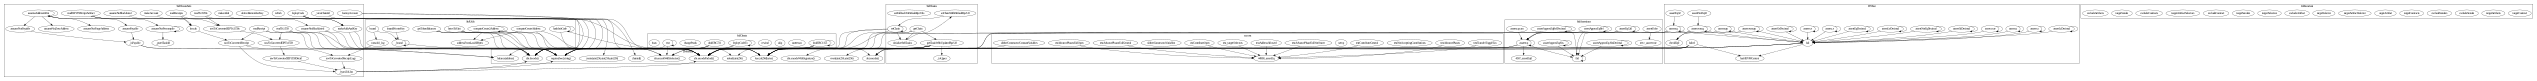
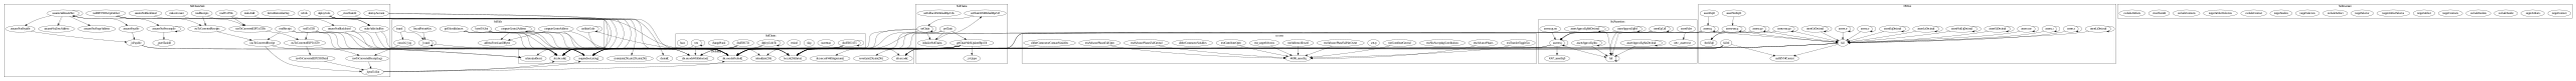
  strict digraph {
    fontname="Liberation Serif"
    node [fontname="Liberation Serif"]
    edge [fontname="Liberation Serif"]
    n1 [label=setChainWithDefaultRpcUrl]
    n2 [label=setChain]
    n3 [label=_toUpper]
    n4 [label=initializeStdChains]
    n5 [label=getChainWithUpdatedRpcUrl]
    n6 [label=getChain]
    n7 [label=setFallbackToDefaultRpcUrls]
    n8 [label=dealERC721]
    n9 [label=startHoax]
    n10 [label=skip]
    n11 [label=rewind]
    n12 [label=test]
    n13 [label=dealERC1155]
    n14 [label=changePrank]
    n15 [label=deployCodeTo]
    n16 [label=hoax]
    n17 [label=testAdvancePhasesFailOpen]
    "44998_assertEq"
    n19 [label=testTransferToggleTax]
    n20 [label=testNotAcceptingContributions]
    n21 [label=testAdvancePhases]
    n22 [label=setUp]
    n23 [label=testContributeGeneral]
    n24 [label=testAdvancePhaseFailNotOwner]
    n25 [label=slitherConstructorConstantVariables]
    n26 [label=testAddressAllowed]
    n27 [label=slitherConstructorVariables]
    n28 [label=test_targetSelectors]
    n29 [label=testContributeOpen]
    n30 [label=testAdvancePhasesFailGeneral]
    n31 [label=targetContract]
    n32 [label=targetArtifacts]
    n33 [label=excludeSender]
    n34 [label=excludeSenders]
    n35 [label=targetContracts]
    n36 [label=targetArtifact]
    n37 [label=targetArtifactSelector]
    n38 [label=targetSelector]
    n39 [label=excludeArtifact]
    n40 [label=targetSelectors]
    n41 [label=targetSenders]
    n42 [label=excludeContract]
    n43 [label=targetArtifactSelectors]
    n44 [label=excludeContracts]
-   n45 [label=targetSender]
+   n45 [label=viewChainId]
    n46 [label=excludeArtifacts]
    n47 [label=assumeNotZeroAddress]
    n48 [label=assumeNotPrecompile]
    n49 [label=_pureChainId]
    n50 [label=assumeAddressIsNot]
    n51 [label=assumeNotPayable]
    n52 [label=assumeNotForgeAddress]
    n53 [label=assumePayable]
    n54 [label=makeAddr]
    n55 [label=makeAddrAndKey]
    n56 [label=assumeNotBlacklisted]
    n57 [label=readReceipt]
    n58 [label=rawToConvertedReceipt]
    n59 [label=assumeNoBlacklisted]
    n60 [label=_isPayable]
    n61 [label=isFork]
    n62 [label=deriveRememberKey]
-   n63 [label=keccak]
+   n63 [label=rawToConvertedReceipts]
    n64 [label=rawToConvertedReceiptLogs]
    n65 [label=_bytesToUint]
    n66 [label=rawToConvertedEIPTx1559s]
    n67 [label=rawToConvertedEIPTx1559]
    n68 [label=readTx1559]
    n69 [label=readTx1559s]
    n70 [label=makeAccount]
    n71 [label=destroyAccount]
    n72 [label=rawToConvertedEIP1559Detail]
    n73 [label=_viewChainId]
    n74 [label=readReceipts]
    n75 [label=readEIP1559ScriptArtifact]
    n76 [label=deployCode]
    n77 [label=bytesToUint]
    n78 [label=bound]
    n79 [label=console2_log]
    n80 [label=_bound]
    n81 [label=computeCreateAddress]
    n82 [label=addressFromLast20Bytes]
    n83 [label=hashInitCode]
    n84 [label=getTokenBalances]
    n85 [label=computeCreate2Address]
    n86 [label=boundPrivateKey]
    n87 [label=assertEq]
    n88 [label=fail]
    "4367_assertEq0"
    n90 [label=assertApproxEqAbsDecimal]
    n91 [label=assertEqUint]
    n92 [label=assertFalse]
    "4367_assertTrue"
    n94 [label=assertEqCall]
    n95 [label=assertApproxEqRel]
    n96 [label=assertApproxEqRelDecimal]
    n97 [label=assertApproxEqAbs]
    n98 [label=assertEq32]
    n99 [label=assertEq]
    n100 [label=assertNotEq32]
    n101 [label=assertNotEq]
    n102 [label=failed]
    n103 [label=hasHEVMContext]
    n104 [label=assertLe]
    n105 [label=fail]
    n106 [label=assertGe]
    n107 [label=assertGeDecimal]
    n108 [label=assertLtDecimal]
    n109 [label=assertGt]
    n110 [label=assertLt]
    n111 [label=assertTrue]
    n112 [label=assertGtDecimal]
    n113 [label=assertNotEqDecimal]
    n114 [label=assertEq0]
    n115 [label=checkEq0]
    n116 [label=assertLeDecimal]
    n117 [label=assertEqDecimal]
    n118 [label=assertNotEq0]
    "abi.encodePacked()"
    "require(bool,string)"
    "keccak256(bytes)"
    "mload(uint256)"
    "abi.encodeWithSignature()"
    "revert(uint256,uint256)"
    "abi.decode()"
    "abi.encodeWithSelector()"
    "balance(address)"
    "abi.encode()"
    "chainid()"
    "create(uint256,uint256,uint256)"
    subgraph cluster_1 {
      label=StdChains
      n1
      n2
      n3
      n4
      n5
      n6
      n7
    }
    subgraph cluster_2 {
      label=StdCheats
      n8
      n9
      n10
      n11
      n12
      n13
      n14
      n15
      n16
    }
    subgraph cluster_3 {
      label=IcoTest
      n17
      "44998_assertEq"
      n19
      n20
      n21
      n22
      n23
      n24
      n25
      n26
      n27
      n28
      n29
      n30
    }
    subgraph cluster_4 {
      label=StdInvariant
      n31
      n32
      n33
      n34
      n35
      n36
      n37
      n38
      n39
      n40
      n41
      n42
      n43
      n44
      n45
      n46
    }
    subgraph cluster_5 {
      label=StdCheatsSafe
      n47
      n48
      n49
      n50
      n51
      n52
      n53
      n54
      n55
      n56
      n57
      n58
      n59
      n60
      n61
      n62
      n63
      n64
      n65
      n66
      n67
      n68
      n69
      n70
      n71
      n72
      n73
      n74
      n75
      n76
    }
    subgraph cluster_6 {
      label=StdUtils
      n77
      n78
      n79
      n80
      n81
      n82
      n83
      n84
      n85
      n86
    }
    subgraph cluster_7 {
      label=StdAssertions
      n87
      n88
      "4367_assertEq0"
      n90
      n91
      n92
      "4367_assertTrue"
      n94
      n95
      n96
      n97
    }
    subgraph cluster_8 {
      label=DSTest
      n98
      n99
      n100
      n101
      n102
      n103
      n104
      n105
      n106
      n107
      n108
      n109
      n110
      n111
      n112
      n113
      n114
      n115
      n116
      n117
      n118
    }
    subgraph cluster_9 {
      label="[Solidity]"
      "abi.encodePacked()"
      "require(bool,string)"
      "keccak256(bytes)"
      "mload(uint256)"
      "abi.encodeWithSignature()"
      "revert(uint256,uint256)"
      "abi.decode()"
      "abi.encodeWithSelector()"
      "balance(address)"
      "abi.encode()"
      "chainid()"
      "create(uint256,uint256,uint256)"
    }
    n1 -> n2
    n2 -> n2
    n2 -> n4
    n2 -> "abi.encodePacked()"
    n2 -> "require(bool,string)"
    n2 -> "keccak256(bytes)"
    n4 -> n1
    n5 -> n3
    n5 -> "abi.encodePacked()"
    n5 -> "keccak256(bytes)"
    n5 -> "mload(uint256)"
    n5 -> "abi.encodeWithSignature()"
    n5 -> "revert(uint256,uint256)"
    n6 -> n4
    n6 -> n5
    n6 -> "abi.encodePacked()"
    n6 -> "require(bool,string)"
    n8 -> "require(bool,string)"
    n8 -> "abi.decode()"
    n8 -> "abi.encodeWithSelector()"
    n12 -> n12
    n12 -> "abi.decode()"
    n12 -> "abi.encodeWithSelector()"
    n13 -> n13
    n13 -> "require(bool,string)"
    n13 -> "abi.decode()"
    n13 -> "abi.encodeWithSelector()"
    n15 -> n15
    n15 -> "abi.encodePacked()"
    n15 -> "require(bool,string)"
    n17 -> "44998_assertEq"
    n19 -> "44998_assertEq"
    n21 -> "44998_assertEq"
    n23 -> "44998_assertEq"
    n24 -> "44998_assertEq"
    n25 -> "keccak256(bytes)"
    n26 -> "44998_assertEq"
    n28 -> "44998_assertEq"
    n29 -> "44998_assertEq"
    n30 -> "44998_assertEq"
    n48 -> n48
    n48 -> n49
    n50 -> n47
    n50 -> n48
    n50 -> n50
    n50 -> n51
    n50 -> n52
    n50 -> n53
    n51 -> n60
    n53 -> n60
    n54 -> n55
    n55 -> "abi.encodePacked()"
    n55 -> "keccak256(bytes)"
    n56 -> "require(bool,string)"
    n56 -> "abi.decode()"
    n56 -> "abi.encodeWithSelector()"
    n57 -> n58
    n57 -> "abi.decode()"
    n57 -> "balance(address)"
    n58 -> n64
    n58 -> n65
    n59 -> n56
    n60 -> "require(bool,string)"
    n60 -> "balance(address)"
    n63 -> n58
    n64 -> n65
    n65 -> "abi.encodePacked()"
    n65 -> "require(bool,string)"
    n65 -> "abi.decode()"
    n66 -> n67
    n67 -> n72
    n68 -> n67
    n68 -> "abi.encodePacked()"
    n68 -> "abi.decode()"
    n69 -> n66
    n69 -> "abi.decode()"
    n70 -> n55
    n71 -> "balance(address)"
    n71 -> "abi.encode()"
    n72 -> n65
    n73 -> "chainid()"
    n74 -> n63
    n74 -> "abi.decode()"
    n75 -> n63
    n75 -> n66
    n75 -> "abi.decode()"
    n76 -> "abi.encodePacked()"
    n76 -> "require(bool,string)"
    n76 -> "mload(uint256)"
    n76 -> "create(uint256,uint256,uint256)"
    n77 -> "abi.encodePacked()"
    n77 -> "require(bool,string)"
    n77 -> "abi.decode()"
    n78 -> n79
    n78 -> n80
    n79 -> n64
    n80 -> n80
    n80 -> "require(bool,string)"
    n81 -> n82
    n81 -> "abi.encodePacked()"
    n81 -> "keccak256(bytes)"
    n83 -> n83
    n83 -> "abi.encodePacked()"
    n83 -> "keccak256(bytes)"
    n84 -> "require(bool,string)"
    n84 -> "abi.decode()"
    n84 -> "abi.encodeWithSelector()"
    n85 -> n82
    n85 -> n85
    n85 -> "abi.encodePacked()"
    n85 -> "keccak256(bytes)"
    n86 -> n80
    n87 -> n87
    n87 -> n88
    n87 -> "4367_assertEq0"
    n87 -> "keccak256(bytes)"
    n87 -> "abi.encode()"
    n88 -> n88
    n90 -> n88
    n90 -> n90
    n91 -> n87
    n92 -> "4367_assertTrue"
    n94 -> n87
    n94 -> n88
    n94 -> n94
    n95 -> n87
    n95 -> n88
    n95 -> n95
    n96 -> n87
    n96 -> n88
    n96 -> n96
    n97 -> n88
    n97 -> n97
    n98 -> n99
    n99 -> n99
    n99 -> n105
    n99 -> "abi.encodePacked()"
    n99 -> "keccak256(bytes)"
    n100 -> n101
    n101 -> n101
    n101 -> n105
    n101 -> "abi.encodePacked()"
    n101 -> "keccak256(bytes)"
    n102 -> n103
    n102 -> "abi.encodePacked()"
    n102 -> "keccak256(bytes)"
    n102 -> "abi.decode()"
    n102 -> "abi.encode()"
    n104 -> n104
    n104 -> n105
    n105 -> n103
    n105 -> "abi.encodePacked()"
    n105 -> "keccak256(bytes)"
    n105 -> "abi.encode()"
    n106 -> n105
    n106 -> n106
    n107 -> n105
    n107 -> n107
    n108 -> n105
    n108 -> n108
    n109 -> n105
    n109 -> n109
    n110 -> n105
    n110 -> n110
    n111 -> n105
    n111 -> n111
    n112 -> n105
    n112 -> n112
    n113 -> n105
    n113 -> n113
    n114 -> n105
    n114 -> n114
    n114 -> n115
    n116 -> n105
    n116 -> n116
    n117 -> n105
    n117 -> n117
    n118 -> n105
    n118 -> n115
    n118 -> n118
  }
